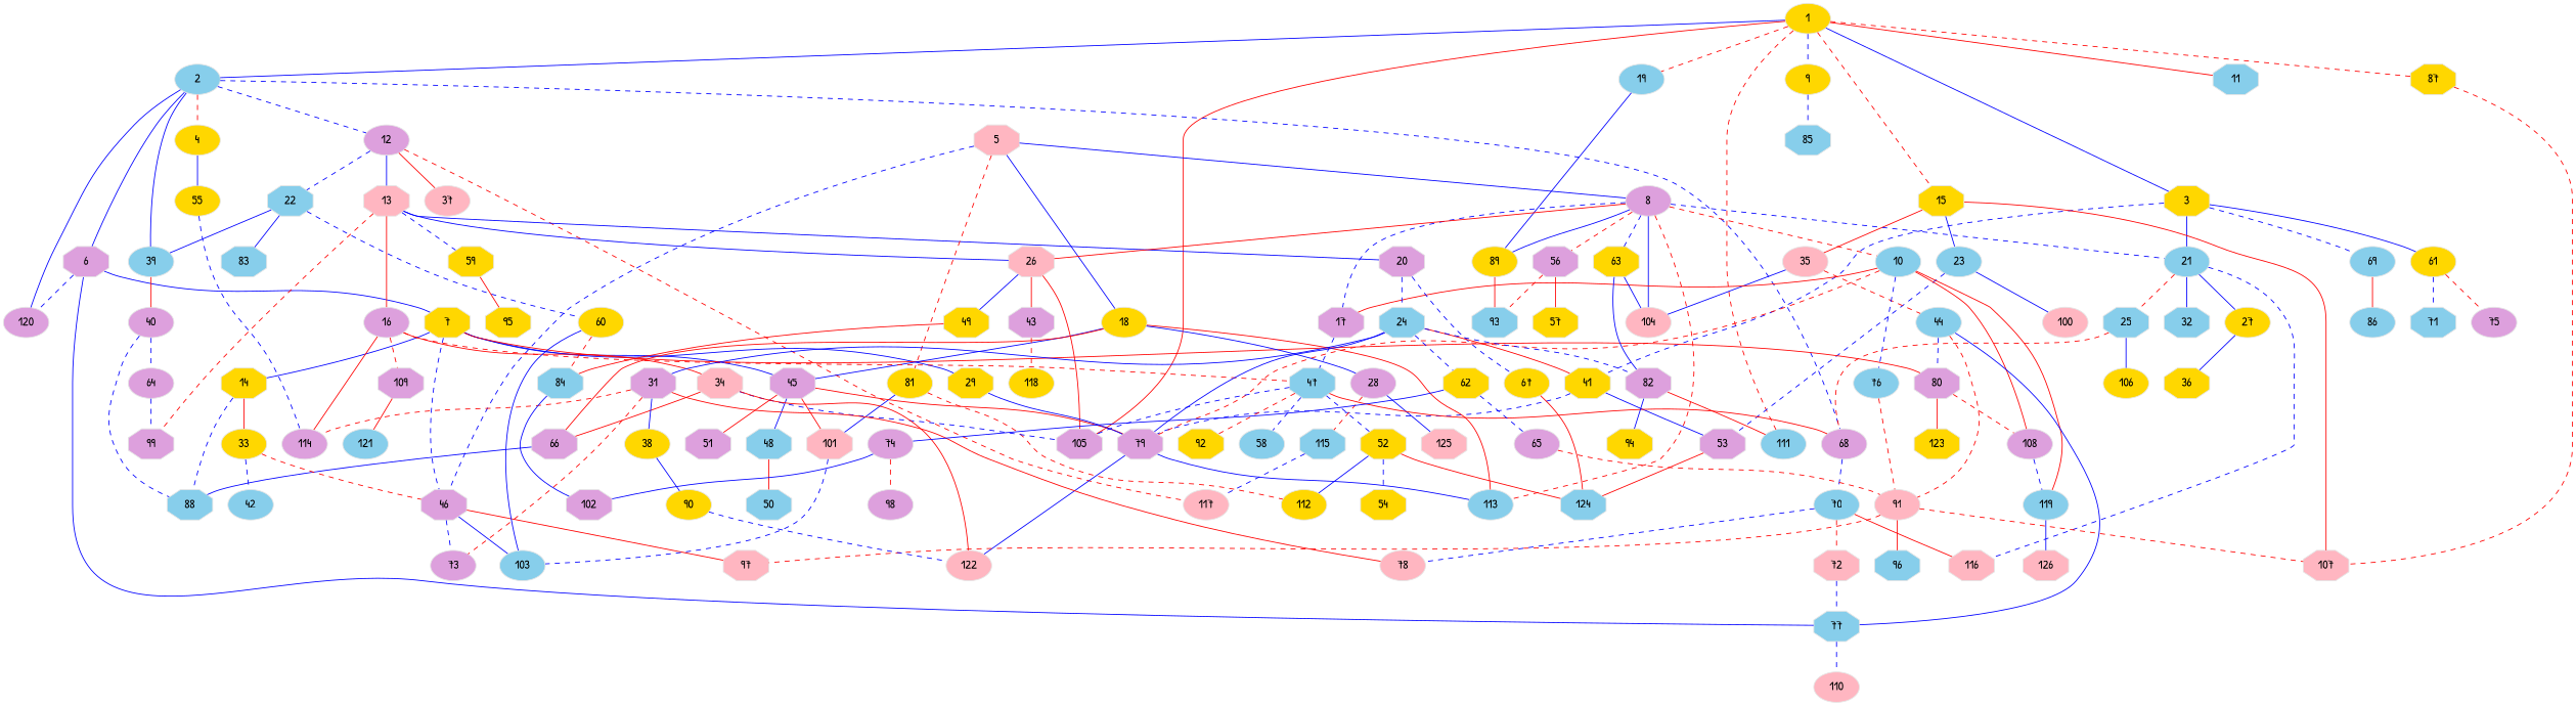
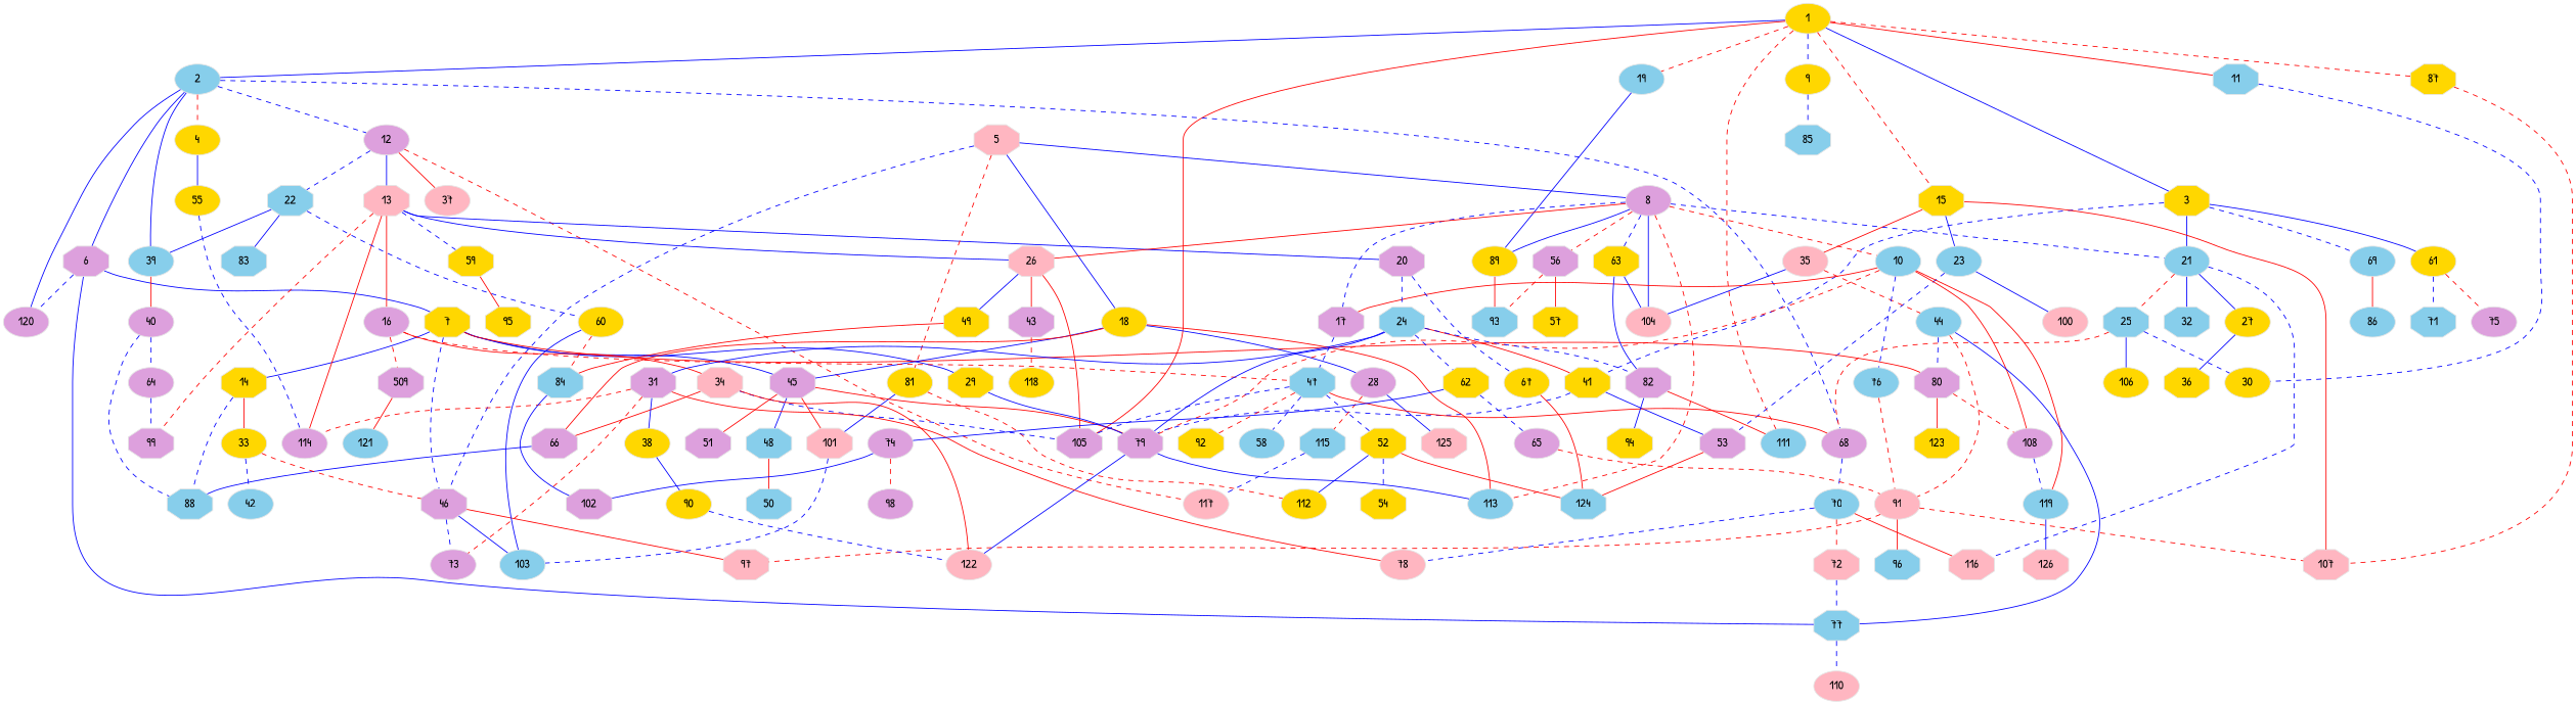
  graph {
    fontname="Patrick Hand"
    node [color=gray90 fillcolor=gold fontname="Patrick Hand" shape=octagon style=filled]
    edge [color=blue fontname="Patrick Hand" style=solid]
    1 [shape=ellipse]
    2 [fillcolor=skyblue shape=ellipse]
    3
    9 [shape=ellipse]
    11 [fillcolor=skyblue]
    15
    19 [fillcolor=skyblue shape=ellipse]
    87
    105 [fillcolor=plum]
    111 [fillcolor=skyblue shape=ellipse]
    4 [shape=ellipse]
    6 [fillcolor=plum]
    12 [fillcolor=plum shape=ellipse]
    39 [fillcolor=skyblue shape=ellipse]
    68 [fillcolor=plum shape=ellipse]
    120 [fillcolor=plum shape=ellipse]
    21 [fillcolor=skyblue shape=ellipse]
    41
    61 [shape=ellipse]
    69 [fillcolor=skyblue shape=ellipse]
    85 [fillcolor=skyblue]
+   30 [shape=ellipse]
    23 [fillcolor=skyblue shape=ellipse]
    35 [fillcolor=lightpink shape=ellipse]
    107 [fillcolor=lightpink]
    89 [shape=ellipse]
    55 [shape=ellipse]
    7
    77 [fillcolor=skyblue]
    13 [fillcolor=lightpink]
    22 [fillcolor=skyblue]
    37 [fillcolor=lightpink shape=ellipse]
    117 [fillcolor=lightpink shape=ellipse]
    40 [fillcolor=plum shape=ellipse]
    70 [fillcolor=skyblue shape=ellipse]
    25 [fillcolor=skyblue]
    27 [shape=ellipse]
    32 [fillcolor=skyblue]
    116 [fillcolor=lightpink]
    79 [fillcolor=plum]
    53 [fillcolor=plum]
    71 [fillcolor=skyblue]
    75 [fillcolor=plum shape=ellipse]
    86 [fillcolor=skyblue shape=ellipse]
    5 [fillcolor=lightpink]
    8 [fillcolor=plum shape=ellipse]
    18 [shape=ellipse]
    46 [fillcolor=plum]
    81 [shape=ellipse]
    114 [fillcolor=plum shape=ellipse]
    10 [fillcolor=skyblue shape=ellipse]
    17 [fillcolor=plum]
    26 [fillcolor=lightpink]
    56 [fillcolor=plum]
    63
    104 [fillcolor=lightpink shape=ellipse]
    113 [fillcolor=skyblue shape=ellipse]
    45 [fillcolor=plum]
    28 [fillcolor=plum shape=ellipse]
    66 [fillcolor=plum]
    73 [fillcolor=plum shape=ellipse]
    97 [fillcolor=lightpink]
    103 [fillcolor=skyblue shape=ellipse]
    101 [fillcolor=lightpink]
    112 [shape=ellipse]
    14
    29
    80 [fillcolor=plum]
    110 [fillcolor=lightpink shape=ellipse]
    33 [shape=ellipse]
    88 [fillcolor=skyblue]
    48 [fillcolor=skyblue]
    51 [fillcolor=plum]
    108 [fillcolor=plum shape=ellipse]
    123
    76 [fillcolor=skyblue shape=ellipse]
    119 [fillcolor=skyblue shape=ellipse]
    47 [fillcolor=skyblue]
    43 [fillcolor=plum]
    49
    57
    93 [fillcolor=skyblue]
    82 [fillcolor=plum]
    91 [fillcolor=lightpink shape=ellipse]
    122 [fillcolor=lightpink shape=ellipse]
    126 [fillcolor=lightpink]
    16 [fillcolor=plum shape=ellipse]
    20 [fillcolor=plum]
    59
    99 [fillcolor=plum]
    60 [shape=ellipse]
    83 [fillcolor=skyblue]
    34 [fillcolor=lightpink]
-   109 [fillcolor=plum]
+   109 [fillcolor=plum label=509]
    24 [fillcolor=skyblue]
    67 [shape=ellipse]
    95
    42 [fillcolor=skyblue shape=ellipse]
    100 [fillcolor=lightpink shape=ellipse]
    44 [fillcolor=skyblue shape=ellipse]
    52
    58 [fillcolor=skyblue shape=ellipse]
    92
    121 [fillcolor=skyblue shape=ellipse]
    115 [fillcolor=skyblue]
    125 [fillcolor=lightpink]
    31 [fillcolor=plum]
    62
    124 [fillcolor=skyblue]
    106 [shape=ellipse]
    36
    84 [fillcolor=skyblue]
    38 [shape=ellipse]
    78 [fillcolor=lightpink shape=ellipse]
    65 [fillcolor=plum shape=ellipse]
    74 [fillcolor=plum shape=ellipse]
    94
    118 [shape=ellipse]
    90 [shape=ellipse]
    64 [fillcolor=plum shape=ellipse]
    96 [fillcolor=skyblue]
    50 [fillcolor=skyblue]
    54
    102 [fillcolor=plum]
    98 [fillcolor=plum shape=ellipse]
    72 [fillcolor=lightpink]
    1 -- 2
    1 -- 3
    1 -- 9 [style=dashed]
    1 -- 11 [color=red]
    1 -- 15 [color=red style=dashed]
    1 -- 19 [color=red style=dashed]
    1 -- 87 [color=red style=dashed]
    1 -- 105 [color=red]
    1 -- 111 [color=red style=dashed]
    2 -- 4 [color=red style=dashed]
    2 -- 6
    2 -- 12 [style=dashed]
    2 -- 39
    2 -- 68 [style=dashed]
    2 -- 120
    3 -- 21
    3 -- 41 [style=dashed]
    3 -- 61
    3 -- 69 [style=dashed]
    9 -- 85 [style=dashed]
+   11 -- 30 [style=dashed]
    15 -- 23
    15 -- 35 [color=red]
    15 -- 107 [color=red]
    19 -- 89
    87 -- 107 [color=red style=dashed]
    4 -- 55
    6 -- 120 [style=dashed]
    6 -- 7
    6 -- 77
    12 -- 13
    12 -- 22 [style=dashed]
    12 -- 37 [color=red]
    12 -- 117 [color=red style=dashed]
    39 -- 40 [color=red]
    68 -- 70 [style=dashed]
    21 -- 25 [color=red style=dashed]
    21 -- 27
    21 -- 32
    21 -- 116 [style=dashed]
    41 -- 79 [style=dashed]
    41 -- 53
    61 -- 71 [style=dashed]
    61 -- 75 [color=red style=dashed]
    69 -- 86 [color=red]
    23 -- 53 [style=dashed]
    23 -- 100
    35 -- 104
    35 -- 44 [color=red style=dashed]
    89 -- 93 [color=red]
    55 -- 114 [style=dashed]
    7 -- 46 [style=dashed]
    7 -- 45
    7 -- 14
    7 -- 29
    7 -- 80 [color=red]
    77 -- 110 [style=dashed]
-   16 -- 114 [color=red]
+   13 -- 114 [color=red]
    13 -- 26
    13 -- 16 [color=red]
    13 -- 20
    13 -- 59 [style=dashed]
    13 -- 99 [color=red style=dashed]
    22 -- 39
    22 -- 60 [style=dashed]
    22 -- 83
    40 -- 88 [style=dashed]
    40 -- 64 [style=dashed]
    70 -- 116 [color=red]
    70 -- 78 [style=dashed]
    70 -- 72 [color=red style=dashed]
    25 -- 68 [color=red style=dashed]
+   25 -- 30 [style=dashed]
    25 -- 106
    27 -- 36
    79 -- 113
    79 -- 122
    53 -- 124 [color=red]
    5 -- 8
    5 -- 18
    5 -- 46 [style=dashed]
    5 -- 81 [color=red style=dashed]
    8 -- 21 [style=dashed]
    8 -- 89
    8 -- 10 [color=red style=dashed]
    8 -- 17 [style=dashed]
    8 -- 26 [color=red]
    8 -- 56 [color=red style=dashed]
    8 -- 63 [style=dashed]
    8 -- 104
    8 -- 113 [color=red style=dashed]
    18 -- 113 [color=red]
    18 -- 45
    18 -- 28
    18 -- 66 [color=red]
    46 -- 73 [style=dashed]
    46 -- 97 [color=red]
    46 -- 103
    81 -- 101
    81 -- 112 [color=red style=dashed]
    10 -- 79 [color=red style=dashed]
    10 -- 17 [color=red]
    10 -- 108 [color=red]
    10 -- 76 [style=dashed]
    10 -- 119 [color=red]
    17 -- 47 [style=dashed]
    26 -- 105 [color=red]
    26 -- 43 [color=red]
    26 -- 49
    56 -- 57 [color=red]
    56 -- 93 [color=red style=dashed]
    63 -- 104
    63 -- 82
    45 -- 79 [color=red]
    45 -- 101 [color=red]
    45 -- 48
    45 -- 51 [color=red]
    28 -- 115 [color=red style=dashed]
    28 -- 125
    66 -- 88
    101 -- 103 [style=dashed]
    14 -- 33 [color=red]
    14 -- 88 [style=dashed]
    29 -- 79
    80 -- 108 [color=red style=dashed]
    80 -- 123 [color=red]
    33 -- 46 [color=red style=dashed]
    33 -- 42 [style=dashed]
    48 -- 50 [color=red]
    108 -- 119 [style=dashed]
    76 -- 91 [color=red style=dashed]
    119 -- 126
    47 -- 105 [style=dashed]
    47 -- 68 [color=red]
    47 -- 52 [style=dashed]
    47 -- 58 [style=dashed]
    47 -- 92 [color=red style=dashed]
    43 -- 118 [color=red style=dashed]
    49 -- 84 [color=red]
    82 -- 111 [color=red]
    82 -- 94
    91 -- 107 [color=red style=dashed]
    91 -- 97 [color=red style=dashed]
    91 -- 96 [color=red]
    16 -- 47 [color=red style=dashed]
    16 -- 34 [color=red]
    16 -- 109 [color=red style=dashed]
    20 -- 24 [style=dashed]
    20 -- 67 [style=dashed]
    59 -- 95 [color=red]
    60 -- 103
    60 -- 84 [color=red style=dashed]
    34 -- 105 [style=dashed]
    34 -- 66 [color=red]
    34 -- 122 [color=red]
    109 -- 121 [color=red]
    24 -- 41 [color=red]
    24 -- 79
    24 -- 82 [style=dashed]
    24 -- 31
    24 -- 62 [style=dashed]
    67 -- 124 [color=red]
    44 -- 77
    44 -- 80 [style=dashed]
    44 -- 91 [color=red style=dashed]
    52 -- 112
    52 -- 124 [color=red]
    52 -- 54 [style=dashed]
    115 -- 117 [style=dashed]
    31 -- 114 [color=red style=dashed]
    31 -- 73 [color=red style=dashed]
    31 -- 38
    31 -- 78 [color=red]
    62 -- 65 [style=dashed]
    62 -- 74
    84 -- 102
    38 -- 90
    65 -- 91 [color=red style=dashed]
    74 -- 102
    74 -- 98 [color=red style=dashed]
    90 -- 122 [style=dashed]
    64 -- 99 [style=dashed]
    72 -- 77 [style=dashed]
  }
